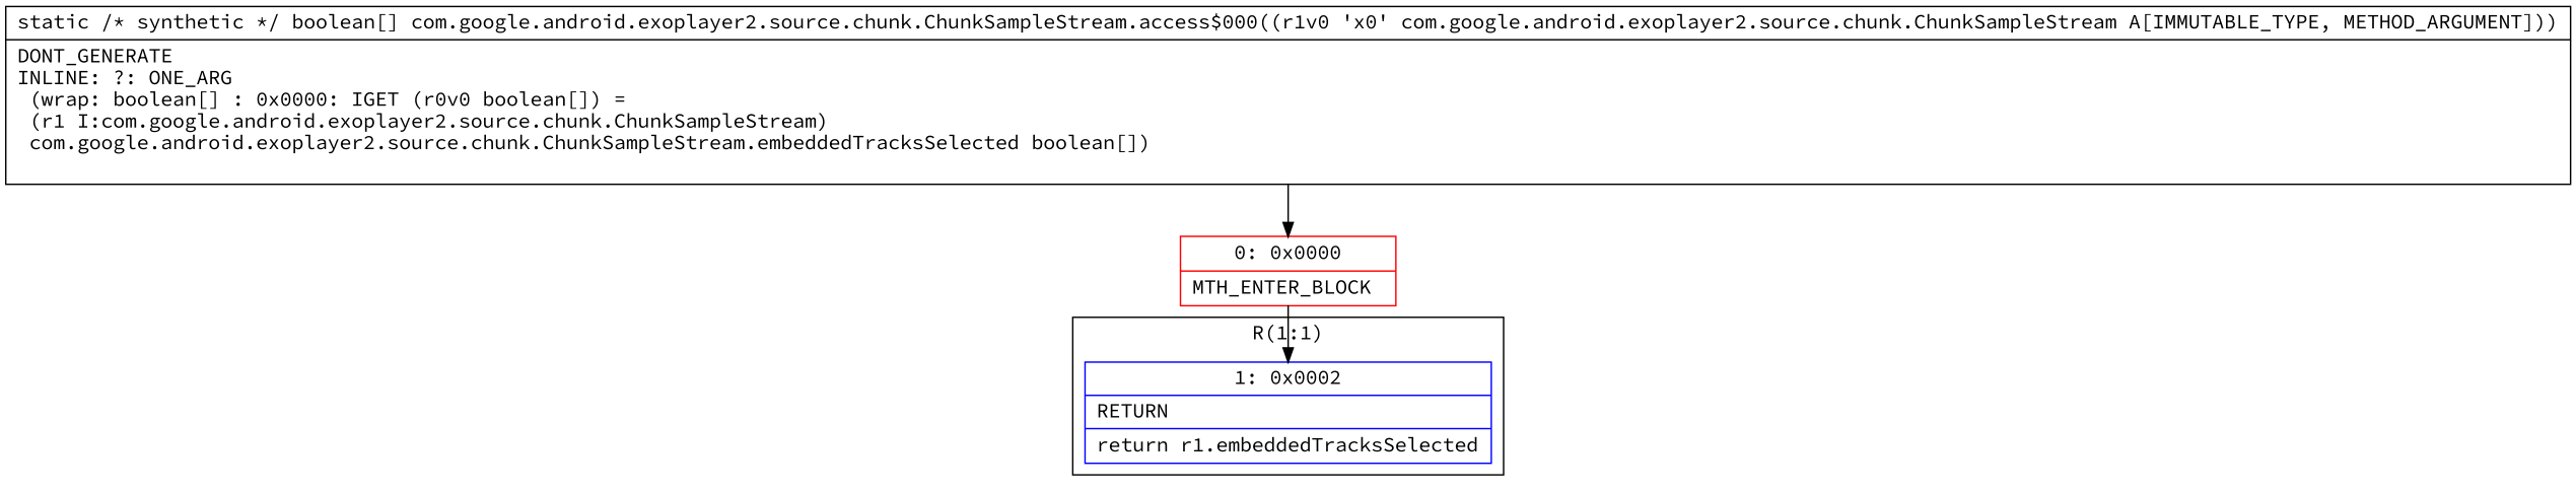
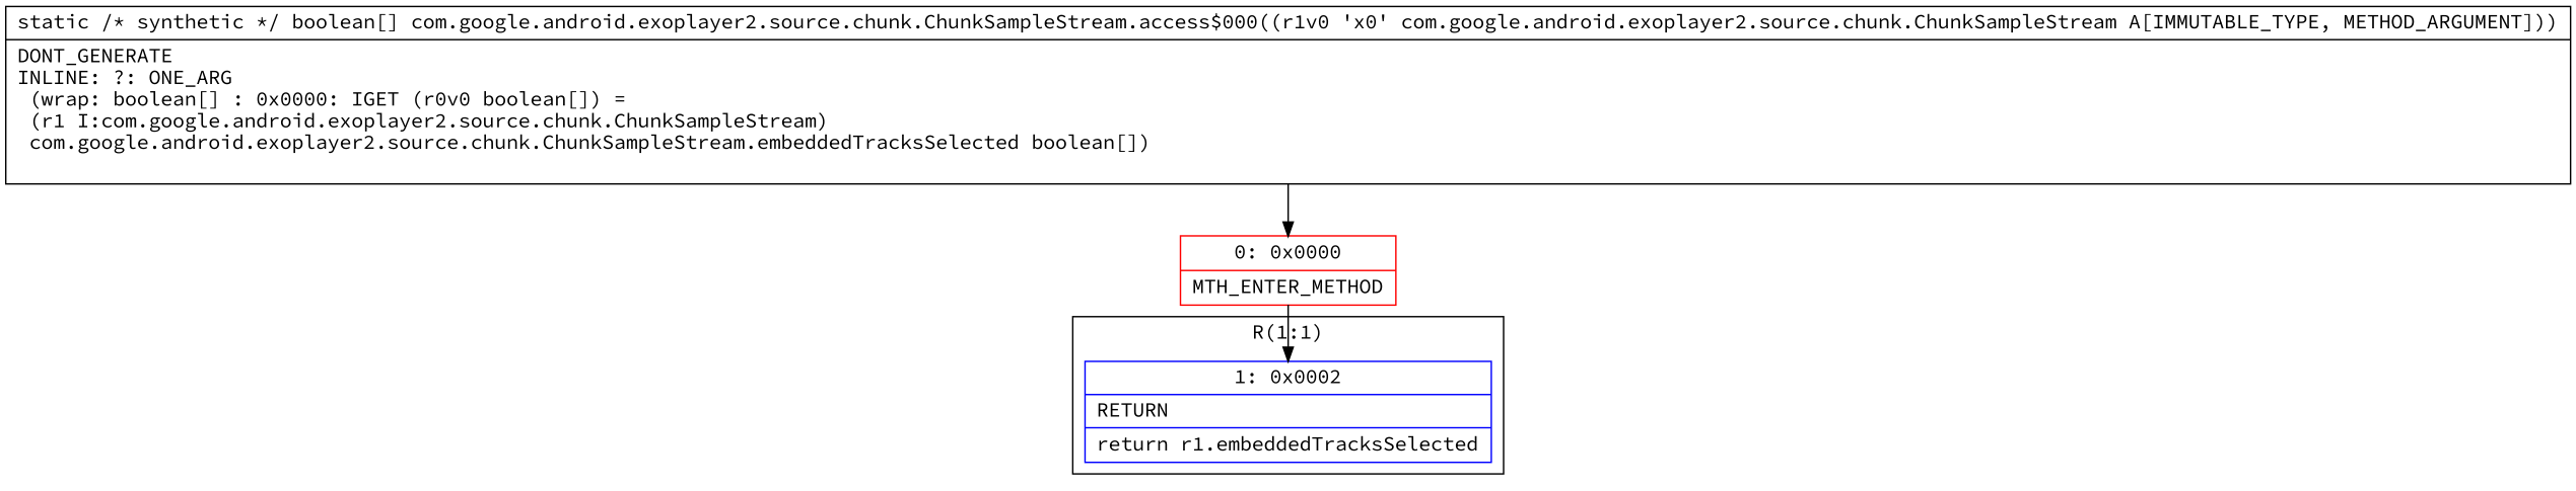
  digraph {
    fontname="Source Code Pro"
    node [shape=record fontname="Source Code Pro"]
    edge [fontname="Source Code Pro"]
    n1 [color=blue label="{1\:\ 0x0002|RETURN\l|return r1.embeddedTracksSelected\l}"]
-   n2 [color=red label="{0\:\ 0x0000|MTH_ENTER_BLOCK\l}"]
+   n2 [color=red label="{0\:\ 0x0000|MTH_ENTER_METHOD\l}"]
    n3 [label="{static \/* synthetic *\/ boolean[] com.google.android.exoplayer2.source.chunk.ChunkSampleStream.access$000((r1v0 'x0' com.google.android.exoplayer2.source.chunk.ChunkSampleStream A[IMMUTABLE_TYPE, METHOD_ARGUMENT]))  | DONT_GENERATE\lINLINE: ?: ONE_ARG  \l  (wrap: boolean[] : 0x0000: IGET  (r0v0 boolean[]) = \l  (r1 I:com.google.android.exoplayer2.source.chunk.ChunkSampleStream)\l com.google.android.exoplayer2.source.chunk.ChunkSampleStream.embeddedTracksSelected boolean[])\l\l}"]
    subgraph cluster_1 {
      label="R(1:1)"
      n1
    }
    n2 -> n1
    n3 -> n2
  }
